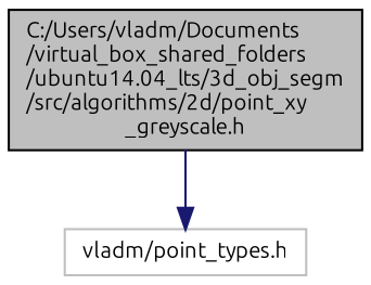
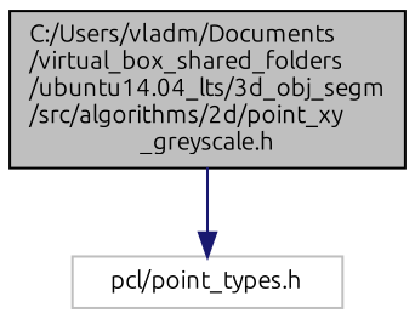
  digraph {
    fontname=Ubuntu
    node [fontname=Ubuntu fontsize=10 shape=record style=filled]
    n1 [color=black fillcolor=grey75 fontcolor=black height=0.2 label="C:/Users/vladm/Documents\l/virtual_box_shared_folders\l/ubuntu14.04_lts/3d_obj_segm\l/src/algorithms/2d/point_xy\l_greyscale.h" width=0.4]
-   n2 [color=grey75 fillcolor=white height=0.2 label="vladm/point_types.h" width=0.4]
+   n2 [color=grey75 fillcolor=white height=0.2 label="pcl/point_types.h" width=0.4]
    n1 -> n2 [color=midnightblue fontname=Ubuntu fontsize=10 labelfontname=Helvetica labelfontsize=10 style=solid]
  }
